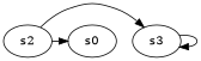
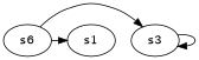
  digraph {
    node [player=0]
-   s2
-   s0
+   s2 [label=s6]
+   s0 [label=s1]
    s3 [player=1]
    s2 -> s0 [constraint="!(time % 3 == 0)"]
    s2 -> s3 [constraint="time == 5 || time == 10 || time == 16 || time == 17"]
    s3 -> s3 [constraint="time % 4 == 0"]
  }
